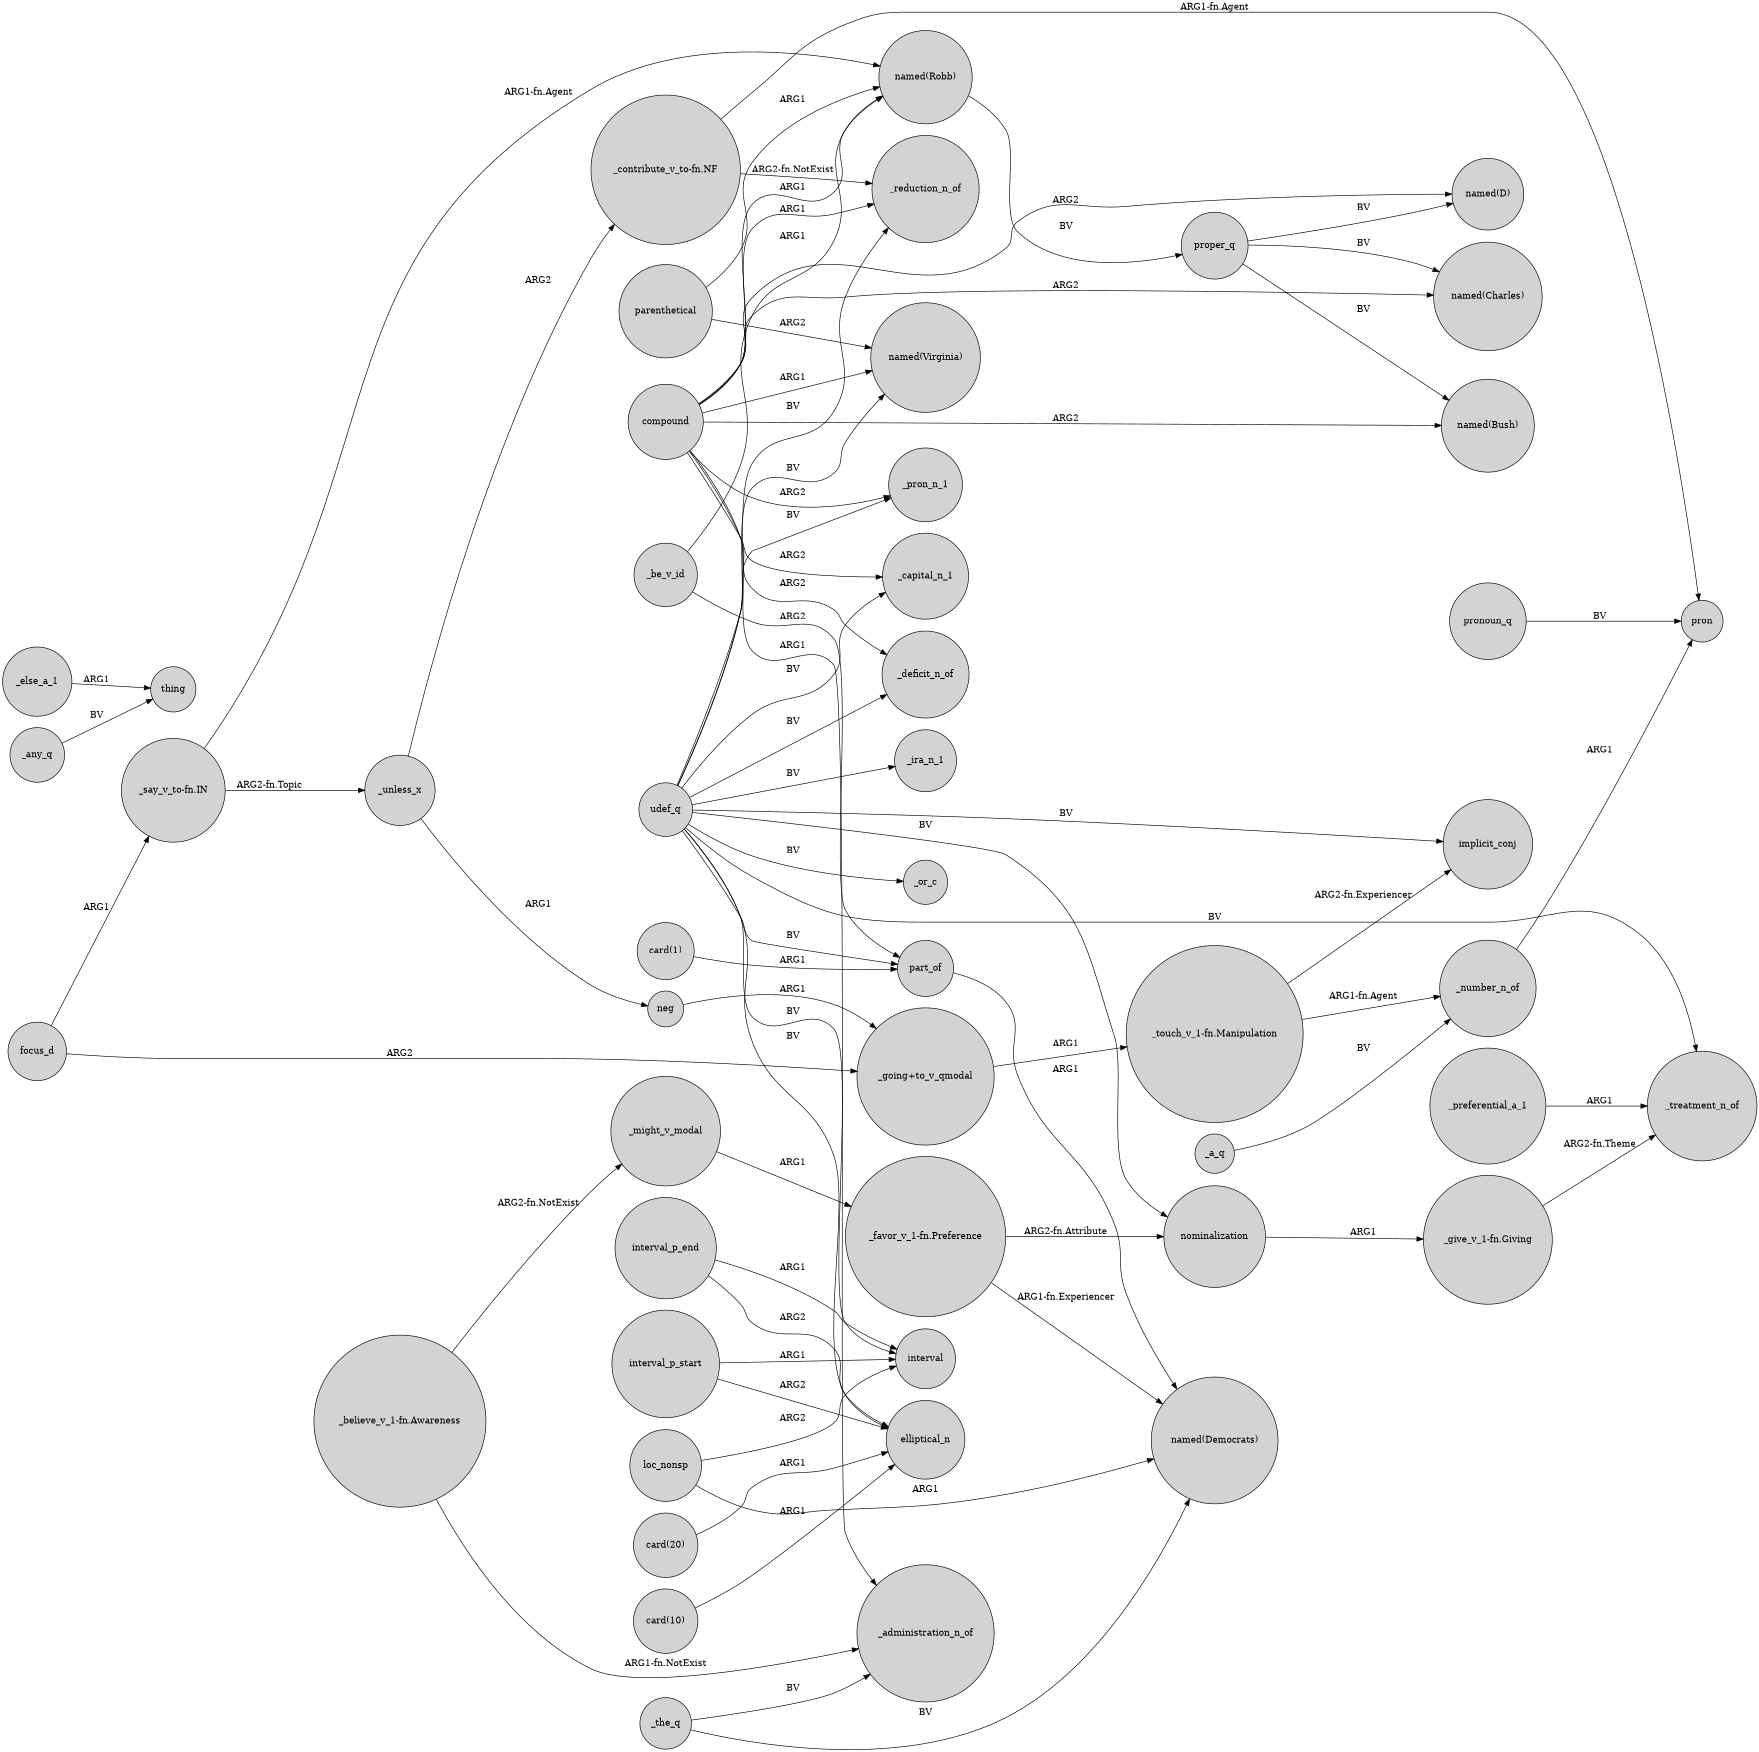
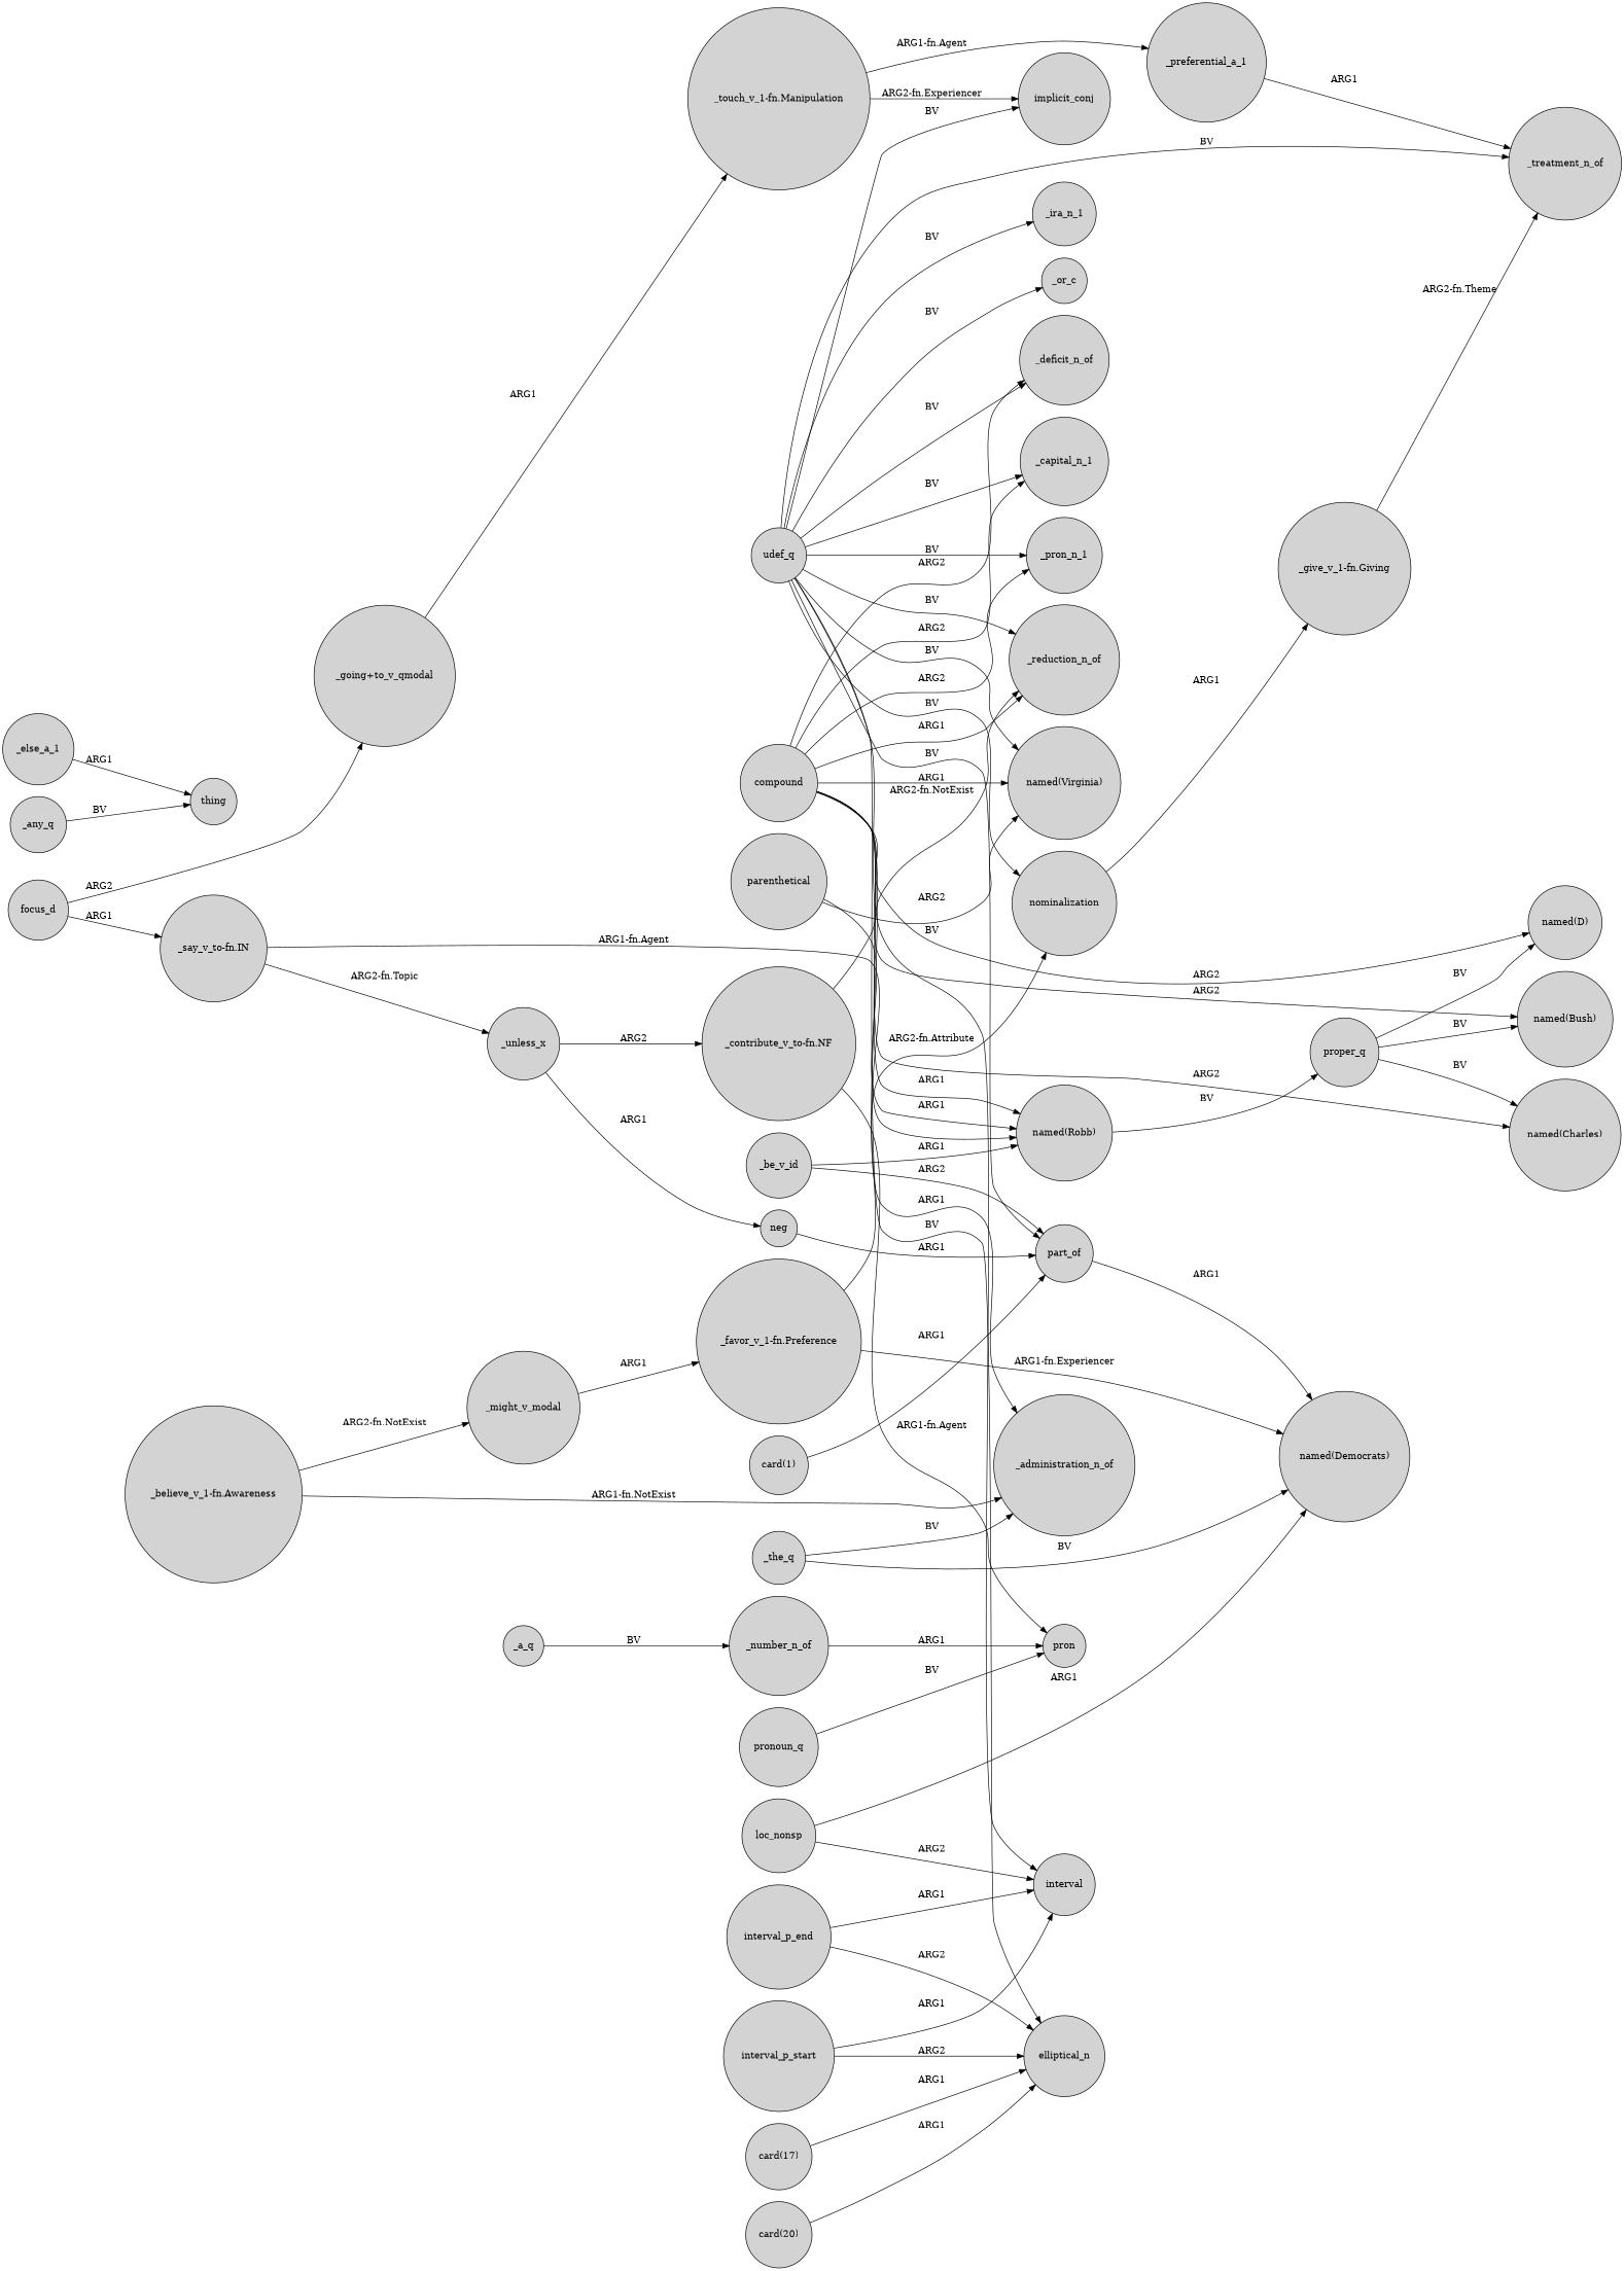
  digraph {
    rankdir=LR
    node [shape=circle style=filled]
    n1 [label=_pron_n_1]
    udef_q
    interval
    _reduction_n_of
    _capital_n_1
    part_of
    elliptical_n
    "named(Virginia)"
    _or_c
    implicit_conj
    _deficit_n_of
    _treatment_n_of
    _ira_n_1
    nominalization
    "named(Democrats)"
    "_give_v_1-fn.Giving"
    loc_nonsp
    "_touch_v_1-fn.Manipulation"
    _number_n_of
    pron
    "_contribute_v_to-fn.NF"
    _a_q
    compound
    "named(Robb)"
    "named(Bush)"
    _administration_n_of
    "named(D)"
    "named(Charles)"
    proper_q
    _be_v_id
-   "card(10)"
+   "card(10)" [label="card(17)"]
    "_favor_v_1-fn.Preference"
    interval_p_end
    "_believe_v_1-fn.Awareness"
    _might_v_modal
    "card(20)"
    interval_p_start
    "_going+to_v_qmodal"
    "_say_v_to-fn.IN"
    _unless_x
    neg
    pronoun_q
    _preferential_a_1
    parenthetical
    _the_q
    "card(1)"
    _else_a_1
    thing
    focus_d
    _any_q
    udef_q -> n1 [label=BV]
    udef_q -> interval [label=BV]
    udef_q -> _reduction_n_of [label=BV]
    udef_q -> _capital_n_1 [label=BV]
    udef_q -> part_of [label=BV]
    udef_q -> elliptical_n [label=BV]
    udef_q -> "named(Virginia)" [label=BV]
    udef_q -> _or_c [label=BV]
    udef_q -> implicit_conj [label=BV]
    udef_q -> _deficit_n_of [label=BV]
    udef_q -> _treatment_n_of [label=BV]
    udef_q -> _ira_n_1 [label=BV]
    udef_q -> nominalization [label=BV]
    part_of -> "named(Democrats)" [label=ARG1]
    nominalization -> "_give_v_1-fn.Giving" [label=ARG1]
    "_give_v_1-fn.Giving" -> _treatment_n_of [label="ARG2-fn.Theme"]
    loc_nonsp -> interval [label=ARG2]
    loc_nonsp -> "named(Democrats)" [label=ARG1]
    "_touch_v_1-fn.Manipulation" -> implicit_conj [label="ARG2-fn.Experiencer"]
-   "_touch_v_1-fn.Manipulation" -> _number_n_of [label="ARG1-fn.Agent"]
+   "_touch_v_1-fn.Manipulation" -> _preferential_a_1 [label="ARG1-fn.Agent"]
    _number_n_of -> pron [label=ARG1]
    "_contribute_v_to-fn.NF" -> _reduction_n_of [label="ARG2-fn.NotExist"]
    "_contribute_v_to-fn.NF" -> pron [label="ARG1-fn.Agent"]
    _a_q -> _number_n_of [label=BV]
    compound -> n1 [label=ARG2]
    compound -> _reduction_n_of [label=ARG1]
    compound -> _capital_n_1 [label=ARG2]
    compound -> "named(Virginia)" [label=ARG1]
    compound -> _deficit_n_of [label=ARG2]
    compound -> "named(Robb)" [label=ARG1]
    compound -> "named(Bush)" [label=ARG2]
    compound -> _administration_n_of [label=ARG1]
    compound -> "named(D)" [label=ARG2]
    compound -> "named(Charles)" [label=ARG2]
    "named(Robb)" -> proper_q [label=BV]
    proper_q -> "named(Bush)" [label=BV]
    proper_q -> "named(D)" [label=BV]
    proper_q -> "named(Charles)" [label=BV]
    _be_v_id -> part_of [label=ARG2]
    _be_v_id -> "named(Robb)" [label=ARG1]
    "card(10)" -> elliptical_n [label=ARG1]
    "_favor_v_1-fn.Preference" -> nominalization [label="ARG2-fn.Attribute"]
    "_favor_v_1-fn.Preference" -> "named(Democrats)" [label="ARG1-fn.Experiencer"]
    interval_p_end -> interval [label=ARG1]
    interval_p_end -> elliptical_n [label=ARG2]
    "_believe_v_1-fn.Awareness" -> _administration_n_of [label="ARG1-fn.NotExist"]
    "_believe_v_1-fn.Awareness" -> _might_v_modal [label="ARG2-fn.NotExist"]
    _might_v_modal -> "_favor_v_1-fn.Preference" [label=ARG1]
    "card(20)" -> elliptical_n [label=ARG1]
    interval_p_start -> interval [label=ARG1]
    interval_p_start -> elliptical_n [label=ARG2]
    "_going+to_v_qmodal" -> "_touch_v_1-fn.Manipulation" [label=ARG1]
    "_say_v_to-fn.IN" -> "named(Robb)" [label="ARG1-fn.Agent"]
    "_say_v_to-fn.IN" -> _unless_x [label="ARG2-fn.Topic"]
    _unless_x -> "_contribute_v_to-fn.NF" [label=ARG2]
    _unless_x -> neg [label=ARG1]
-   neg -> "_going+to_v_qmodal" [label=ARG1]
+   neg -> part_of [label=ARG1]
    pronoun_q -> pron [label=BV]
    _preferential_a_1 -> _treatment_n_of [label=ARG1]
    parenthetical -> "named(Virginia)" [label=ARG2]
    parenthetical -> "named(Robb)" [label=ARG1]
    _the_q -> "named(Democrats)" [label=BV]
    _the_q -> _administration_n_of [label=BV]
    "card(1)" -> part_of [label=ARG1]
    _else_a_1 -> thing [label=ARG1]
    focus_d -> "_going+to_v_qmodal" [label=ARG2]
    focus_d -> "_say_v_to-fn.IN" [label=ARG1]
    _any_q -> thing [label=BV]
  }
